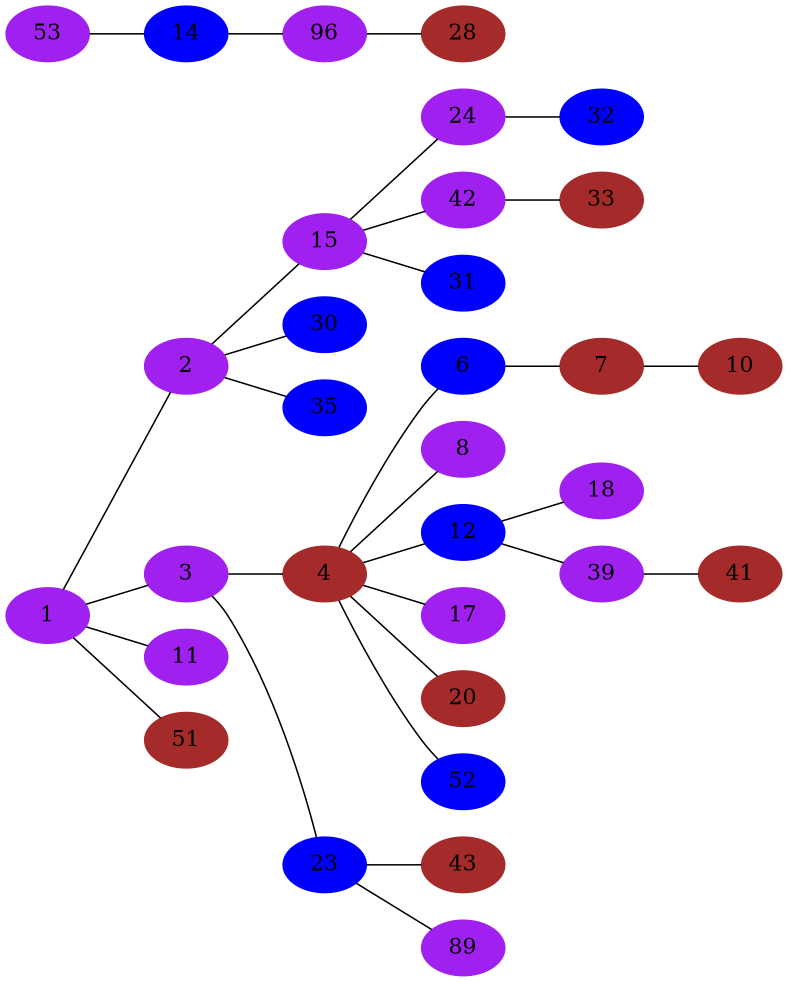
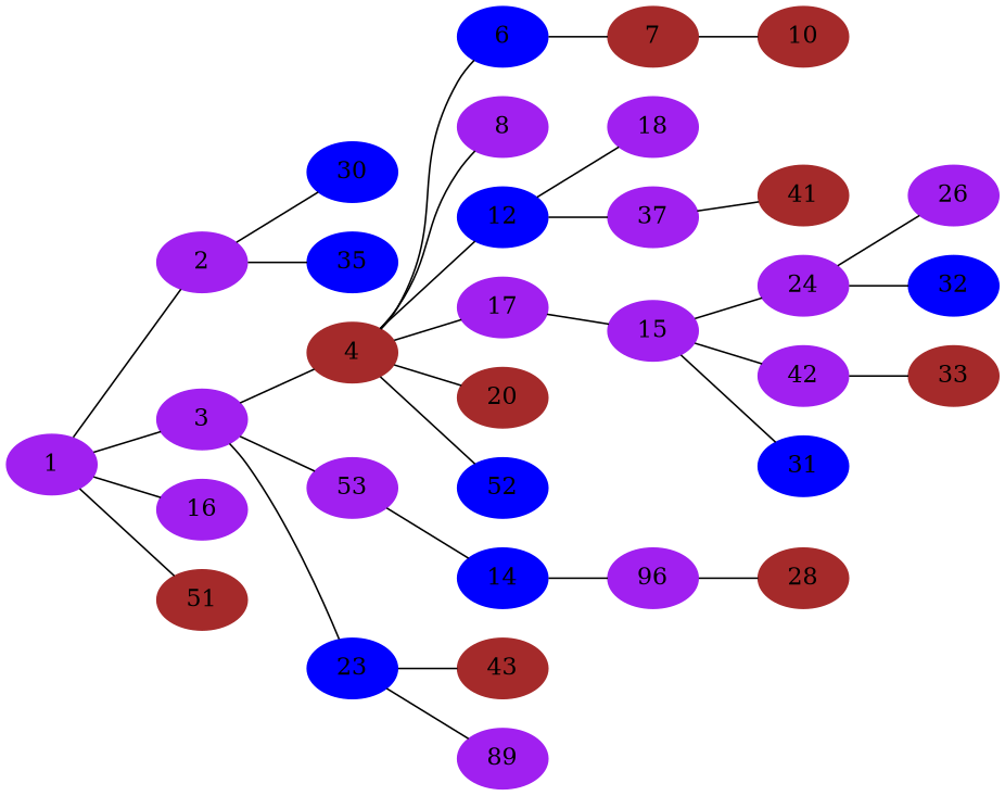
  graph {
    rankdir=LR
    node [color=purple style=filled]
    1 [super="+19"]
    2 [super="+9"]
    3
-   11
+   11 [label=16]
    51 [color=brown]
    15
    30 [color=blue]
    35 [color=blue]
    4 [color=brown super="+5"]
    n10 [label=53 super="+37"]
    23 [color=blue super="+34"]
    24
    n13 [label=42 super="+29"]
    31 [color=blue super="+36"]
+   26 [super="+46"]
    32 [color=blue super="+44"]
    6 [color=blue super="+42"]
    8
    12 [color=blue super="+45"]
    17 [super="+25"]
    20 [color=brown]
    52 [color=blue]
    14 [color=blue super="+48"]
    43 [color=brown]
    n25 [label=89]
    7 [color=brown]
    18 [super="+50"]
-   39
+   39 [label=37]
    10 [color=brown super="+21"]
    41 [color=brown super="+47"]
    n31 [label=96 super="+27"]
    28 [color=brown]
    33 [color=brown super="+40"]
    1 -- 2
    1 -- 3
    1 -- 11
    1 -- 51
-   2 -- 15
+   17 -- 15
    2 -- 30
    2 -- 35
    3 -- 4
+   3 -- n10
    3 -- 23
    15 -- 24
    15 -- n13
    15 -- 31
    4 -- 6
    4 -- 8
    4 -- 12
    4 -- 17
    4 -- 20
    4 -- 52
    n10 -- 14
    23 -- 43
    23 -- n25
+   24 -- 26
    24 -- 32
    n13 -- 33
    6 -- 7
    12 -- 18
    12 -- 39
    14 -- n31
    7 -- 10
    39 -- 41
    n31 -- 28
  }
